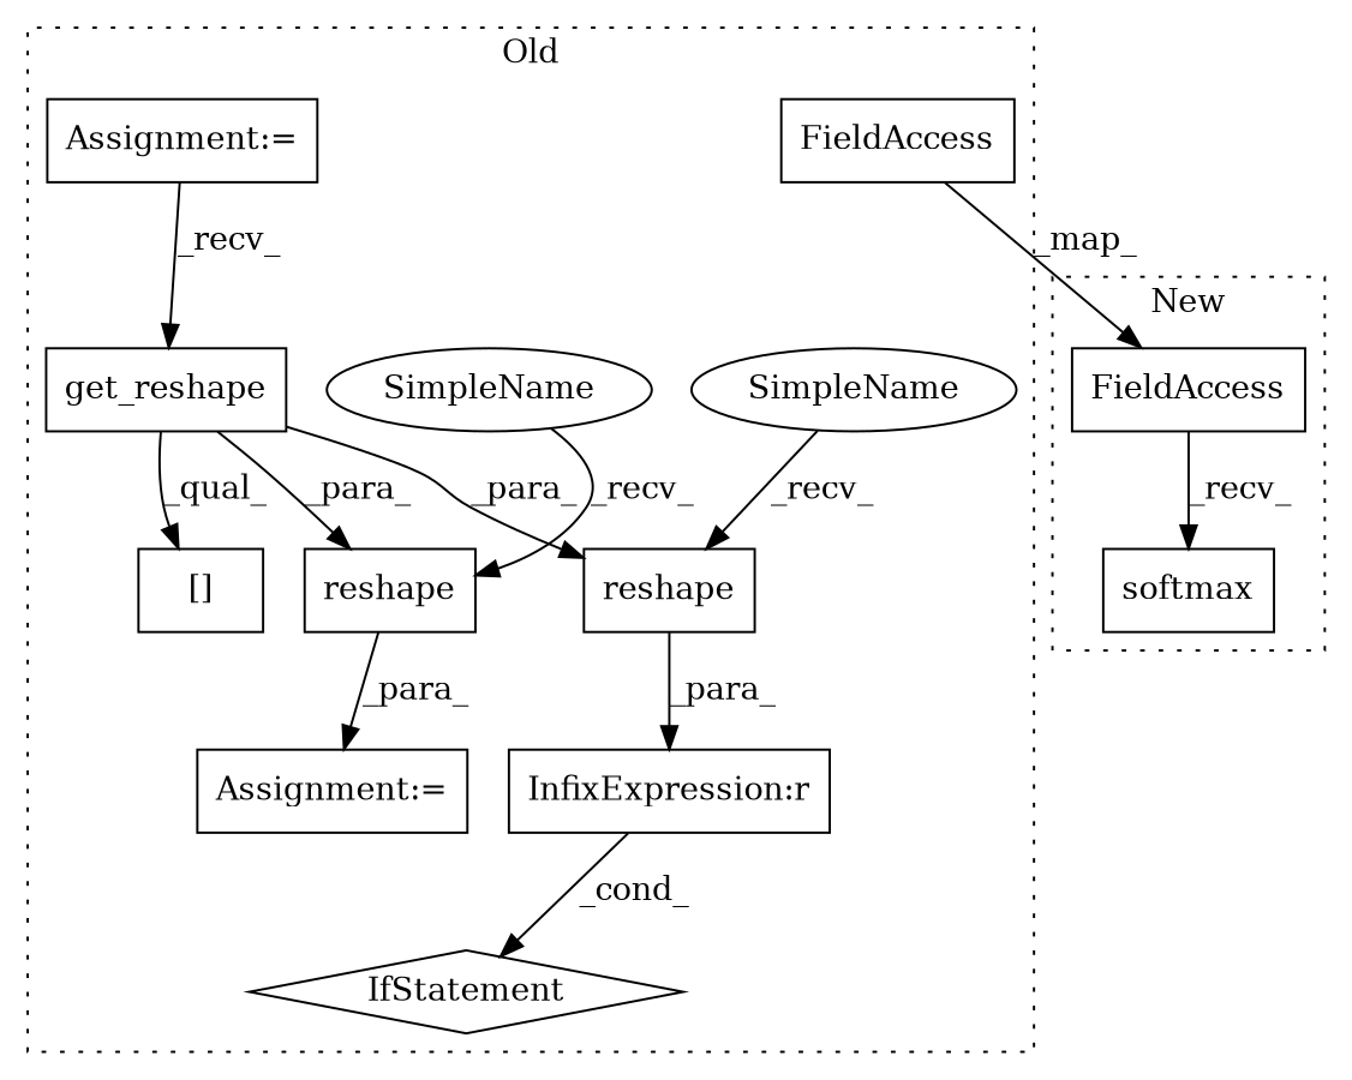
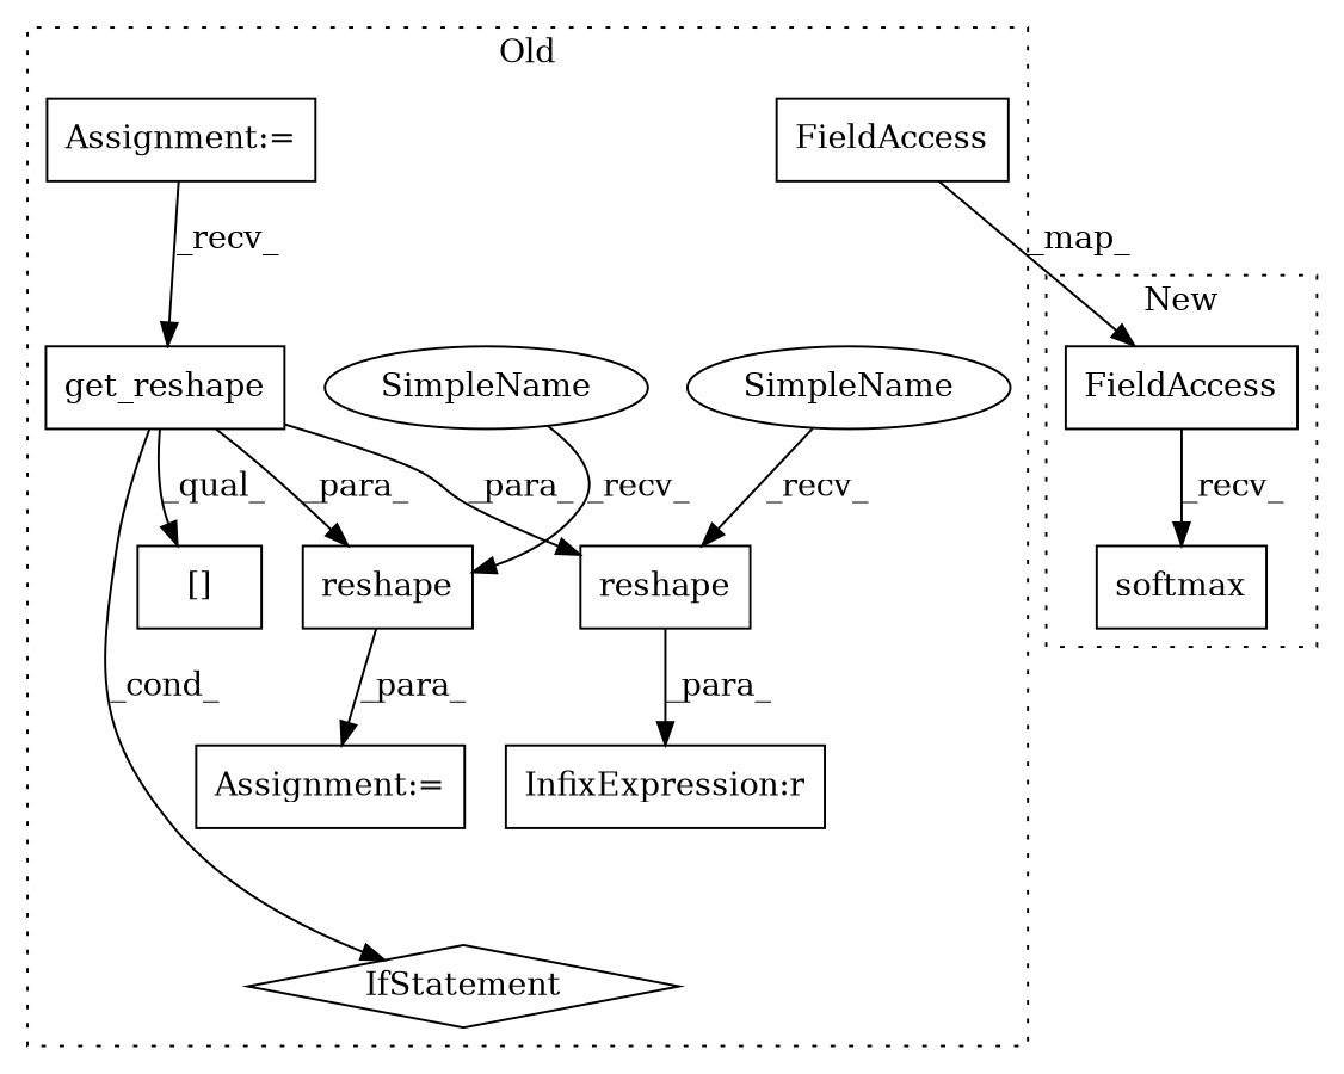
  digraph {
    node [a=32 l="8,1" shape=box]
    n1 [l=11 label=get_reshape s=1697]
    n2 [a=25 l=3 label=IfStatement s=2638 shape=diamond]
    n3 [a=2 l="25,1" label="[]" s="1684,1710"]
    n4 [label=reshape s="1749,1794"]
    n5 [a=22 l=13 label=FieldAccess s=2473]
    n6 [label=reshape s="1859,1902"]
    n7 [a=27 l=4 label="InfixExpression:r" s=2629]
    n8 [a=7 l=12 label="Assignment:=" s=1521]
    n9 [a=7 l=1 label="Assignment:=" s=1737]
    n10 [a=42 l=10 label=SimpleName s=1848 shape=ellipse]
    n11 [a=42 l=10 label=SimpleName s=1738 shape=ellipse]
    n12 [label=softmax s="2284,2298"]
    n13 [a=22 l=13 label=FieldAccess s=2270]
    subgraph cluster_1 {
      label=Old
      style=dotted
      n1
      n2
      n3
      n4
      n5
      n6
      n7
      n8
      n9
      n10
      n11
    }
    subgraph cluster_2 {
      label=New
      style=dotted
      n12
      n13
    }
    n1 -> n3 [label=_qual_]
    n1 -> n4 [label=_para_]
    n1 -> n6 [label=_para_]
    n4 -> n9 [label=_para_]
    n5 -> n13 [label=_map_]
    n6 -> n7 [label=_para_]
-   n7 -> n2 [label=_cond_]
+   n1 -> n2 [label=_cond_]
    n8 -> n1 [label=_recv_]
    n10 -> n6 [label=_recv_]
    n11 -> n4 [label=_recv_]
    n13 -> n12 [label=_recv_]
  }
